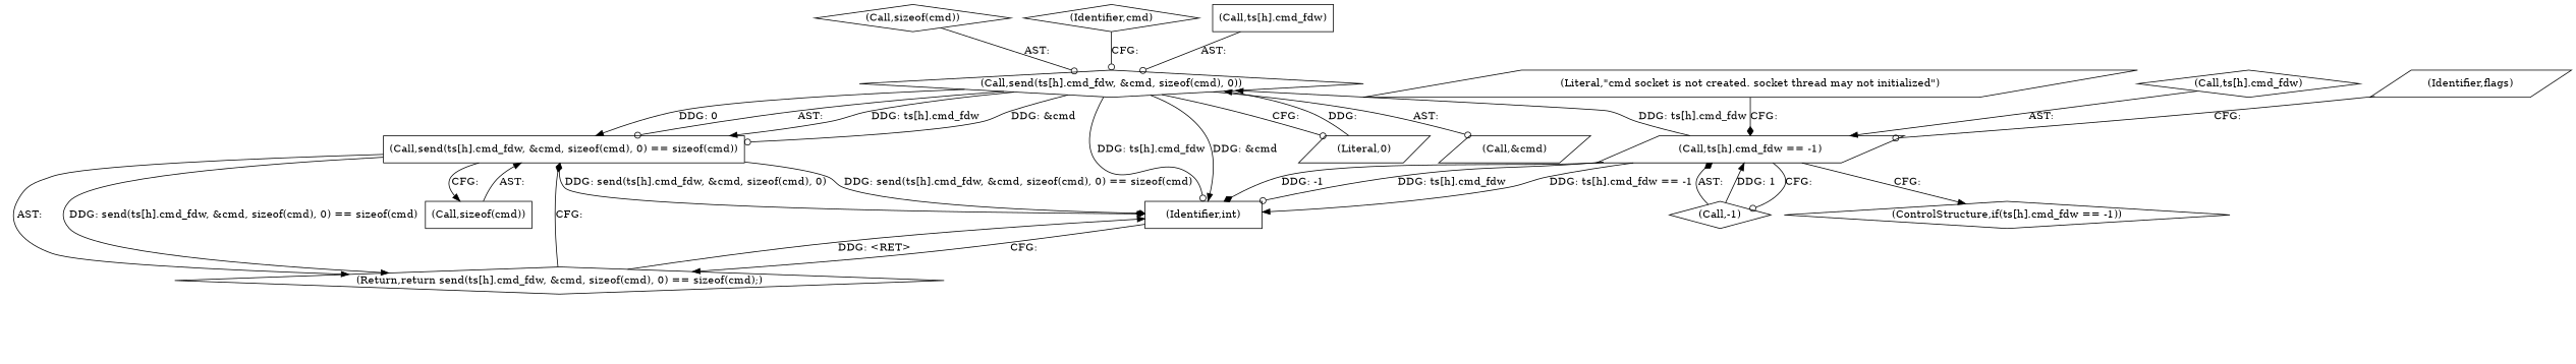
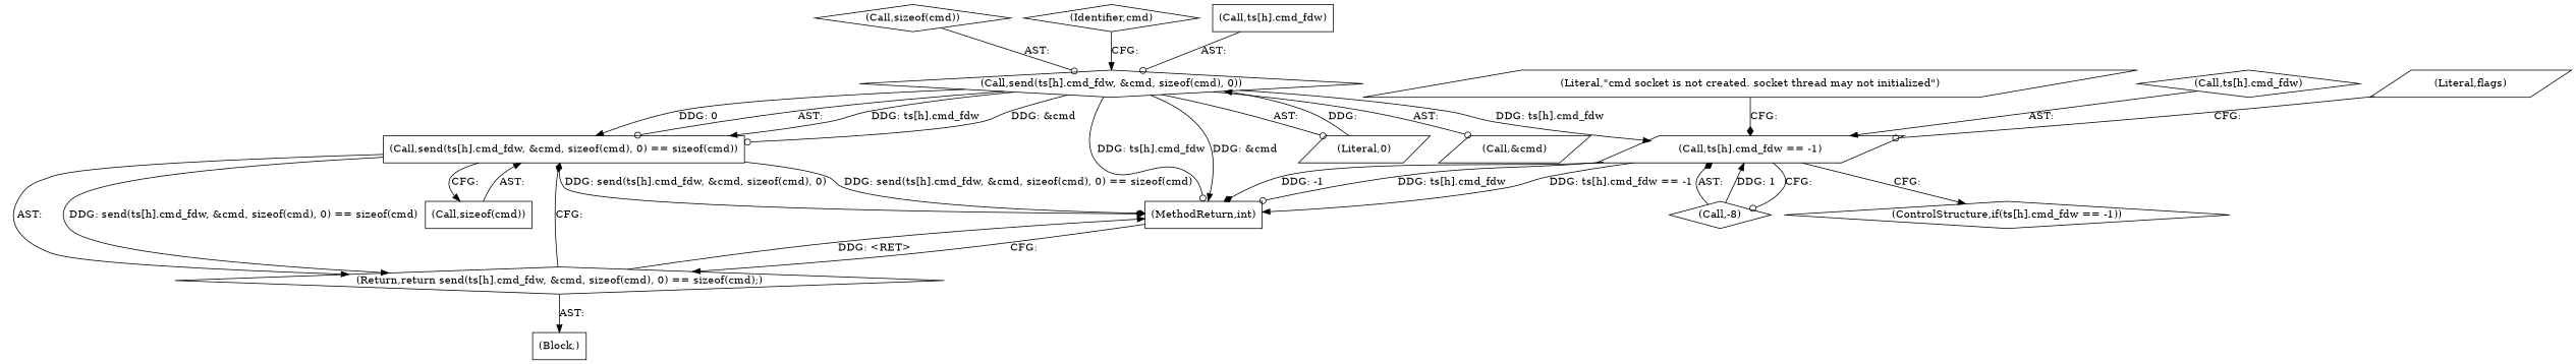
  digraph {
    node [shape=diamond]
    edge [arrowhead=normal]
    n1 [label="(Call,send(ts[h].cmd_fdw, &cmd, sizeof(cmd), 0))"]
    n2 [label="(Call,send(ts[h].cmd_fdw, &cmd, sizeof(cmd), 0) == sizeof(cmd))" shape=box]
-   n3 [label="(Identifier,int)" shape=box]
+   n3 [label="(MethodReturn,int)" shape=box]
    n4 [label="(Literal,0)" shape=parallelogram]
    n5 [label="(Call,&cmd)" shape=parallelogram]
    n6 [label="(Return,return send(ts[h].cmd_fdw, &cmd, sizeof(cmd), 0) == sizeof(cmd);)"]
    n7 [label="(Call,sizeof(cmd))" shape=box]
    n8 [label="(Call,ts[h].cmd_fdw == -1)" shape=parallelogram]
-   n9 [label="(Call,-1)"]
+   n9 [label="(Call,-8)"]
    n10 [label="(ControlStructure,if(ts[h].cmd_fdw == -1))"]
+   n11 [label="(Block,)" shape=box]
    n12 [label="(Call,sizeof(cmd))"]
    n13 [label="(Identifier,cmd)"]
    n14 [label="(Call,ts[h].cmd_fdw)"]
    n15 [label="(Call,ts[h].cmd_fdw)" shape=box]
-   n16 [label="(Identifier,flags)" shape=parallelogram]
+   n16 [label="(Literal,flags)" shape=parallelogram]
    n17 [label="(Literal,\"cmd socket is not created. socket thread may not initialized\")" shape=parallelogram]
    n1 -> n2 [arrowhead=odot label="AST: "]
    n1 -> n2 [label="DDG: ts[h].cmd_fdw"]
    n1 -> n2 [arrowhead=odot label="DDG: &cmd"]
    n1 -> n2 [label="DDG: 0"]
    n1 -> n3 [arrowhead=odot label="DDG: ts[h].cmd_fdw"]
    n1 -> n3 [label="DDG: &cmd"]
-   n1 -> n4 [arrowhead=odot label="CFG: "]
+   n1 -> n4 [arrowhead=odot label="AST: "]
    n1 -> n5 [arrowhead=odot label="AST: "]
    n2 -> n3 [label="DDG: send(ts[h].cmd_fdw, &cmd, sizeof(cmd), 0)"]
    n2 -> n3 [arrowhead=diamond label="DDG: send(ts[h].cmd_fdw, &cmd, sizeof(cmd), 0) == sizeof(cmd)"]
    n2 -> n6 [label="AST: "]
    n2 -> n6 [label="DDG: send(ts[h].cmd_fdw, &cmd, sizeof(cmd), 0) == sizeof(cmd)"]
    n2 -> n7 [label="CFG: "]
    n3 -> n6 [label="CFG: "]
    n4 -> n1 [label="DDG: "]
    n6 -> n2 [arrowhead=diamond label="CFG: "]
    n6 -> n3 [label="DDG: <RET>"]
+   n6 -> n11 [label="AST: "]
    n7 -> n2 [label="AST: "]
-   n8 -> n1 [label="DDG: ts[h].cmd_fdw"]
+   n1 -> n8 [label="DDG: ts[h].cmd_fdw"]
    n8 -> n3 [arrowhead=odot label="DDG: ts[h].cmd_fdw"]
    n8 -> n3 [label="DDG: ts[h].cmd_fdw == -1"]
    n8 -> n3 [arrowhead=diamond label="DDG: -1"]
    n8 -> n9 [arrowhead=odot label="CFG: "]
    n8 -> n10 [label="CFG: "]
    n9 -> n8 [arrowhead=diamond label="AST: "]
    n9 -> n8 [label="DDG: 1"]
    n12 -> n1 [arrowhead=odot label="AST: "]
-   n13 -> n1 [arrowhead=odot label="CFG: "]
+   n13 -> n1 [label="CFG: "]
    n14 -> n8 [label="AST: "]
    n15 -> n1 [arrowhead=odot label="AST: "]
    n16 -> n8 [arrowhead=odot label="CFG: "]
    n17 -> n8 [arrowhead=diamond label="CFG: "]
  }
